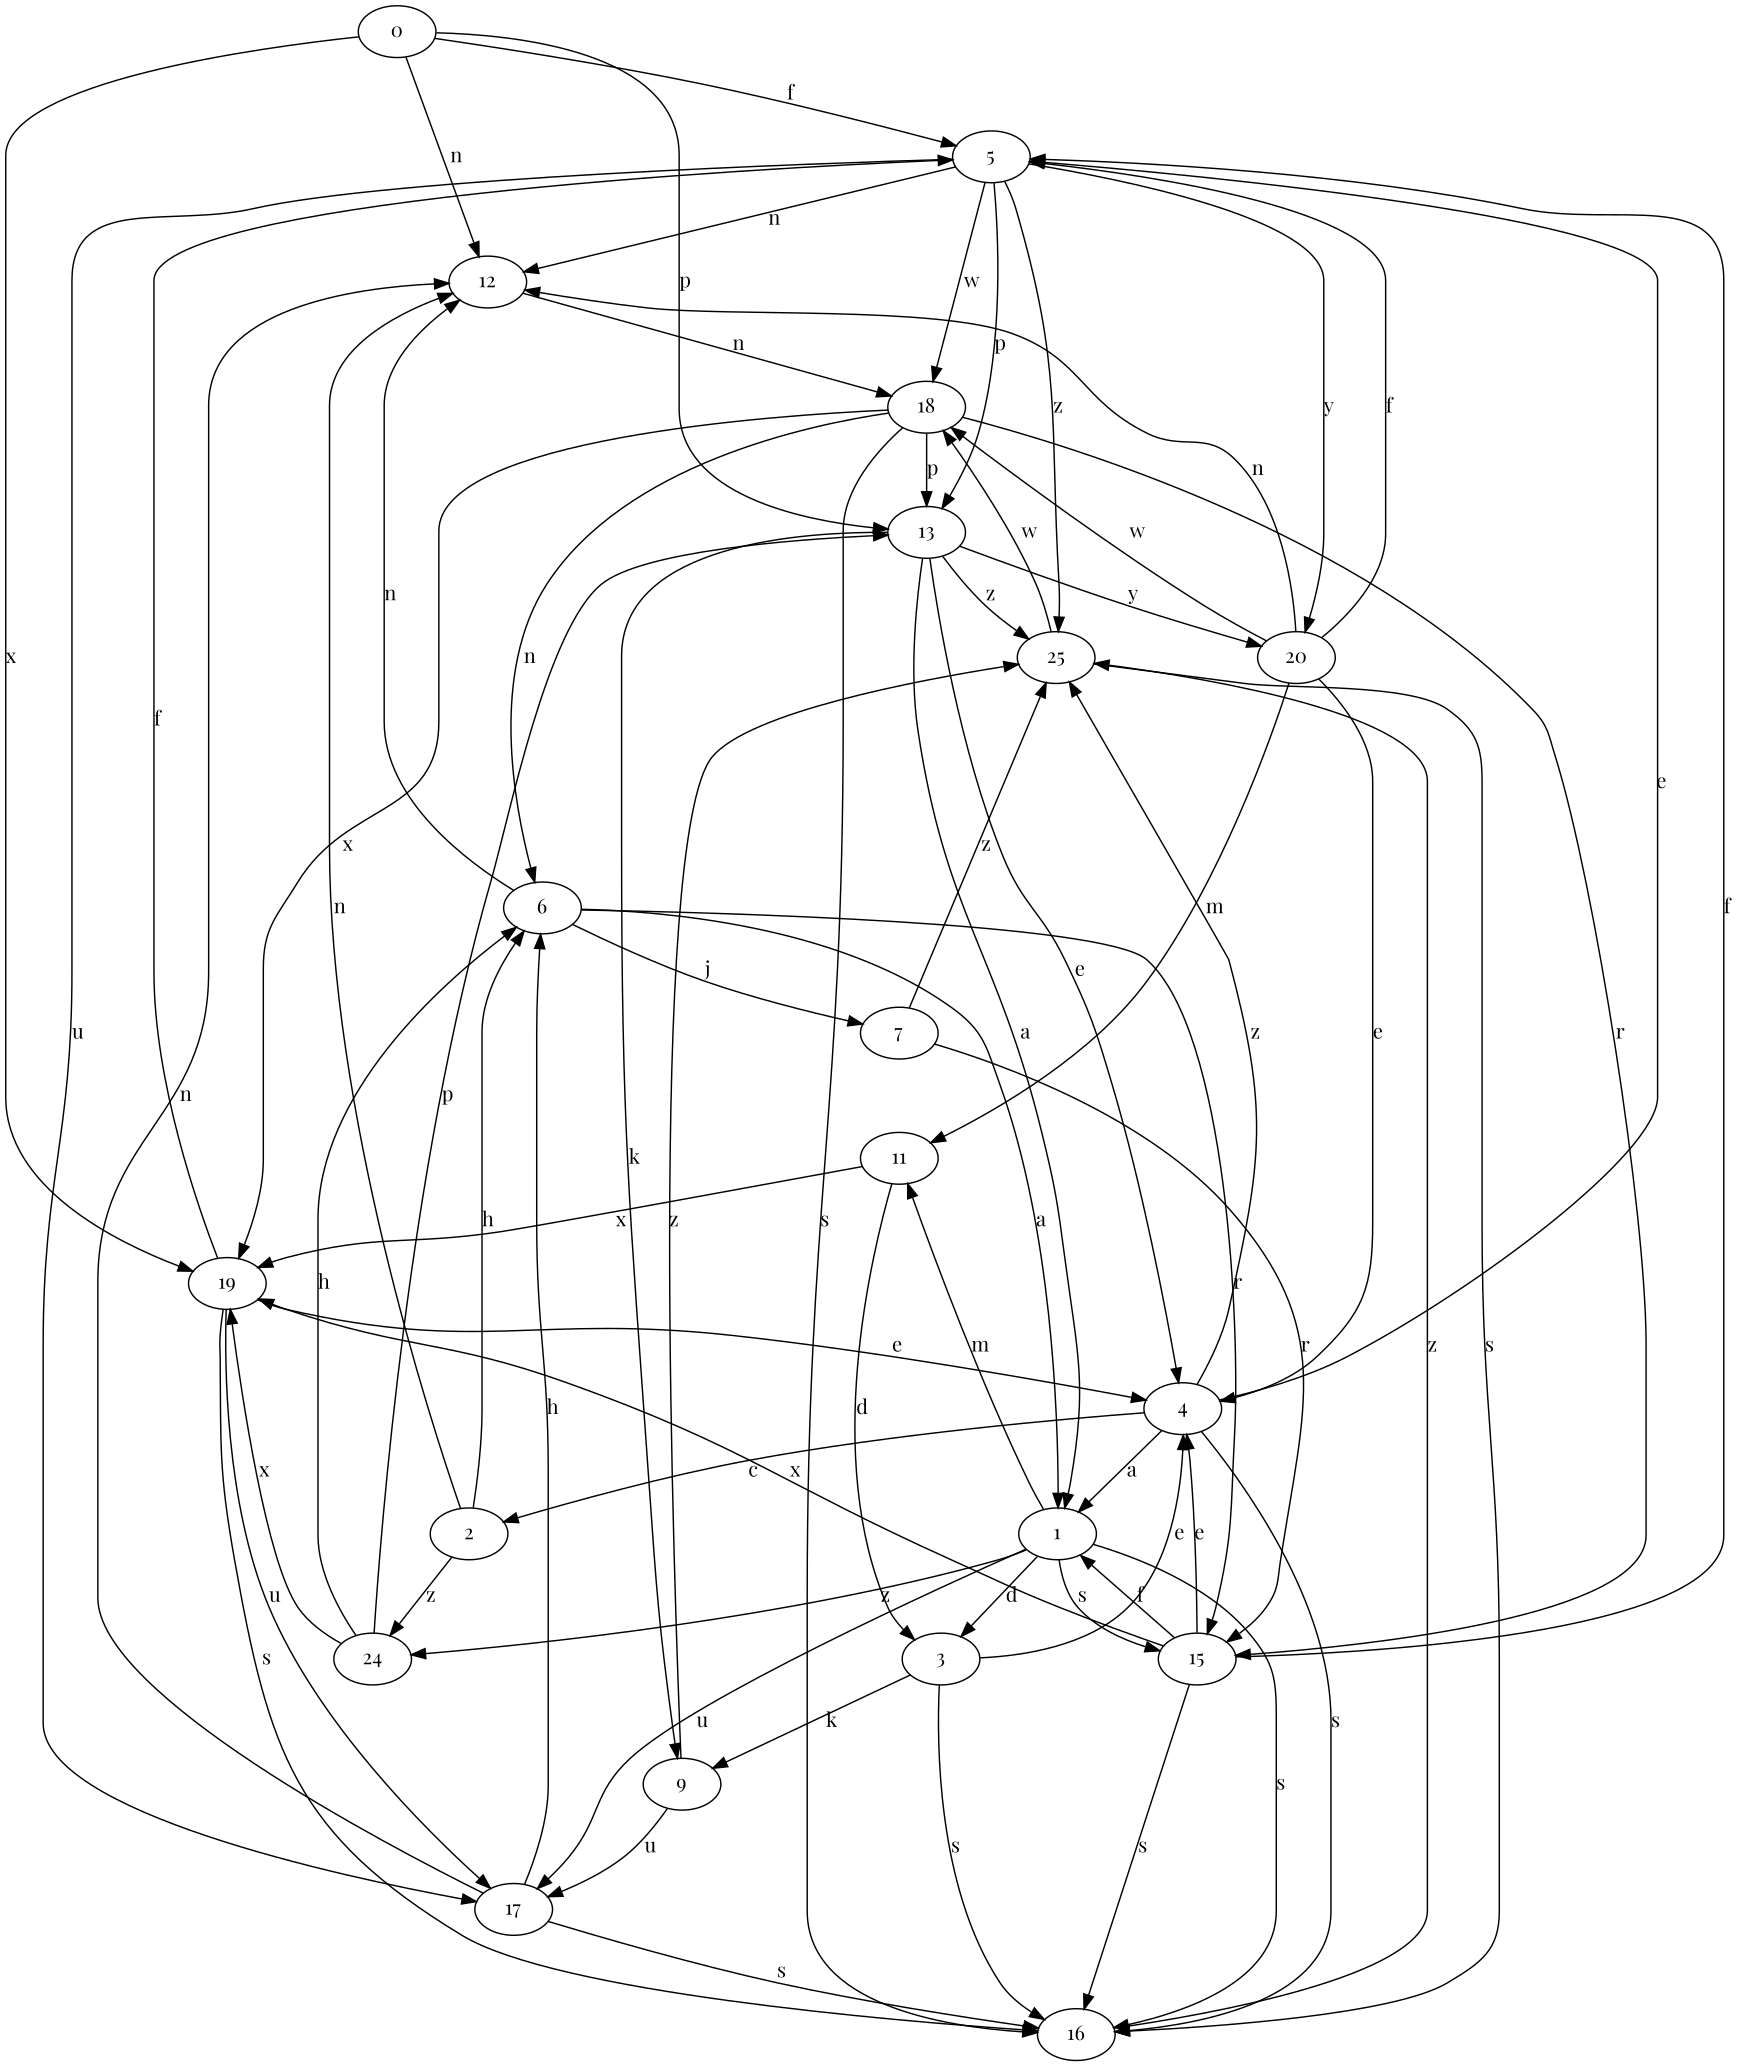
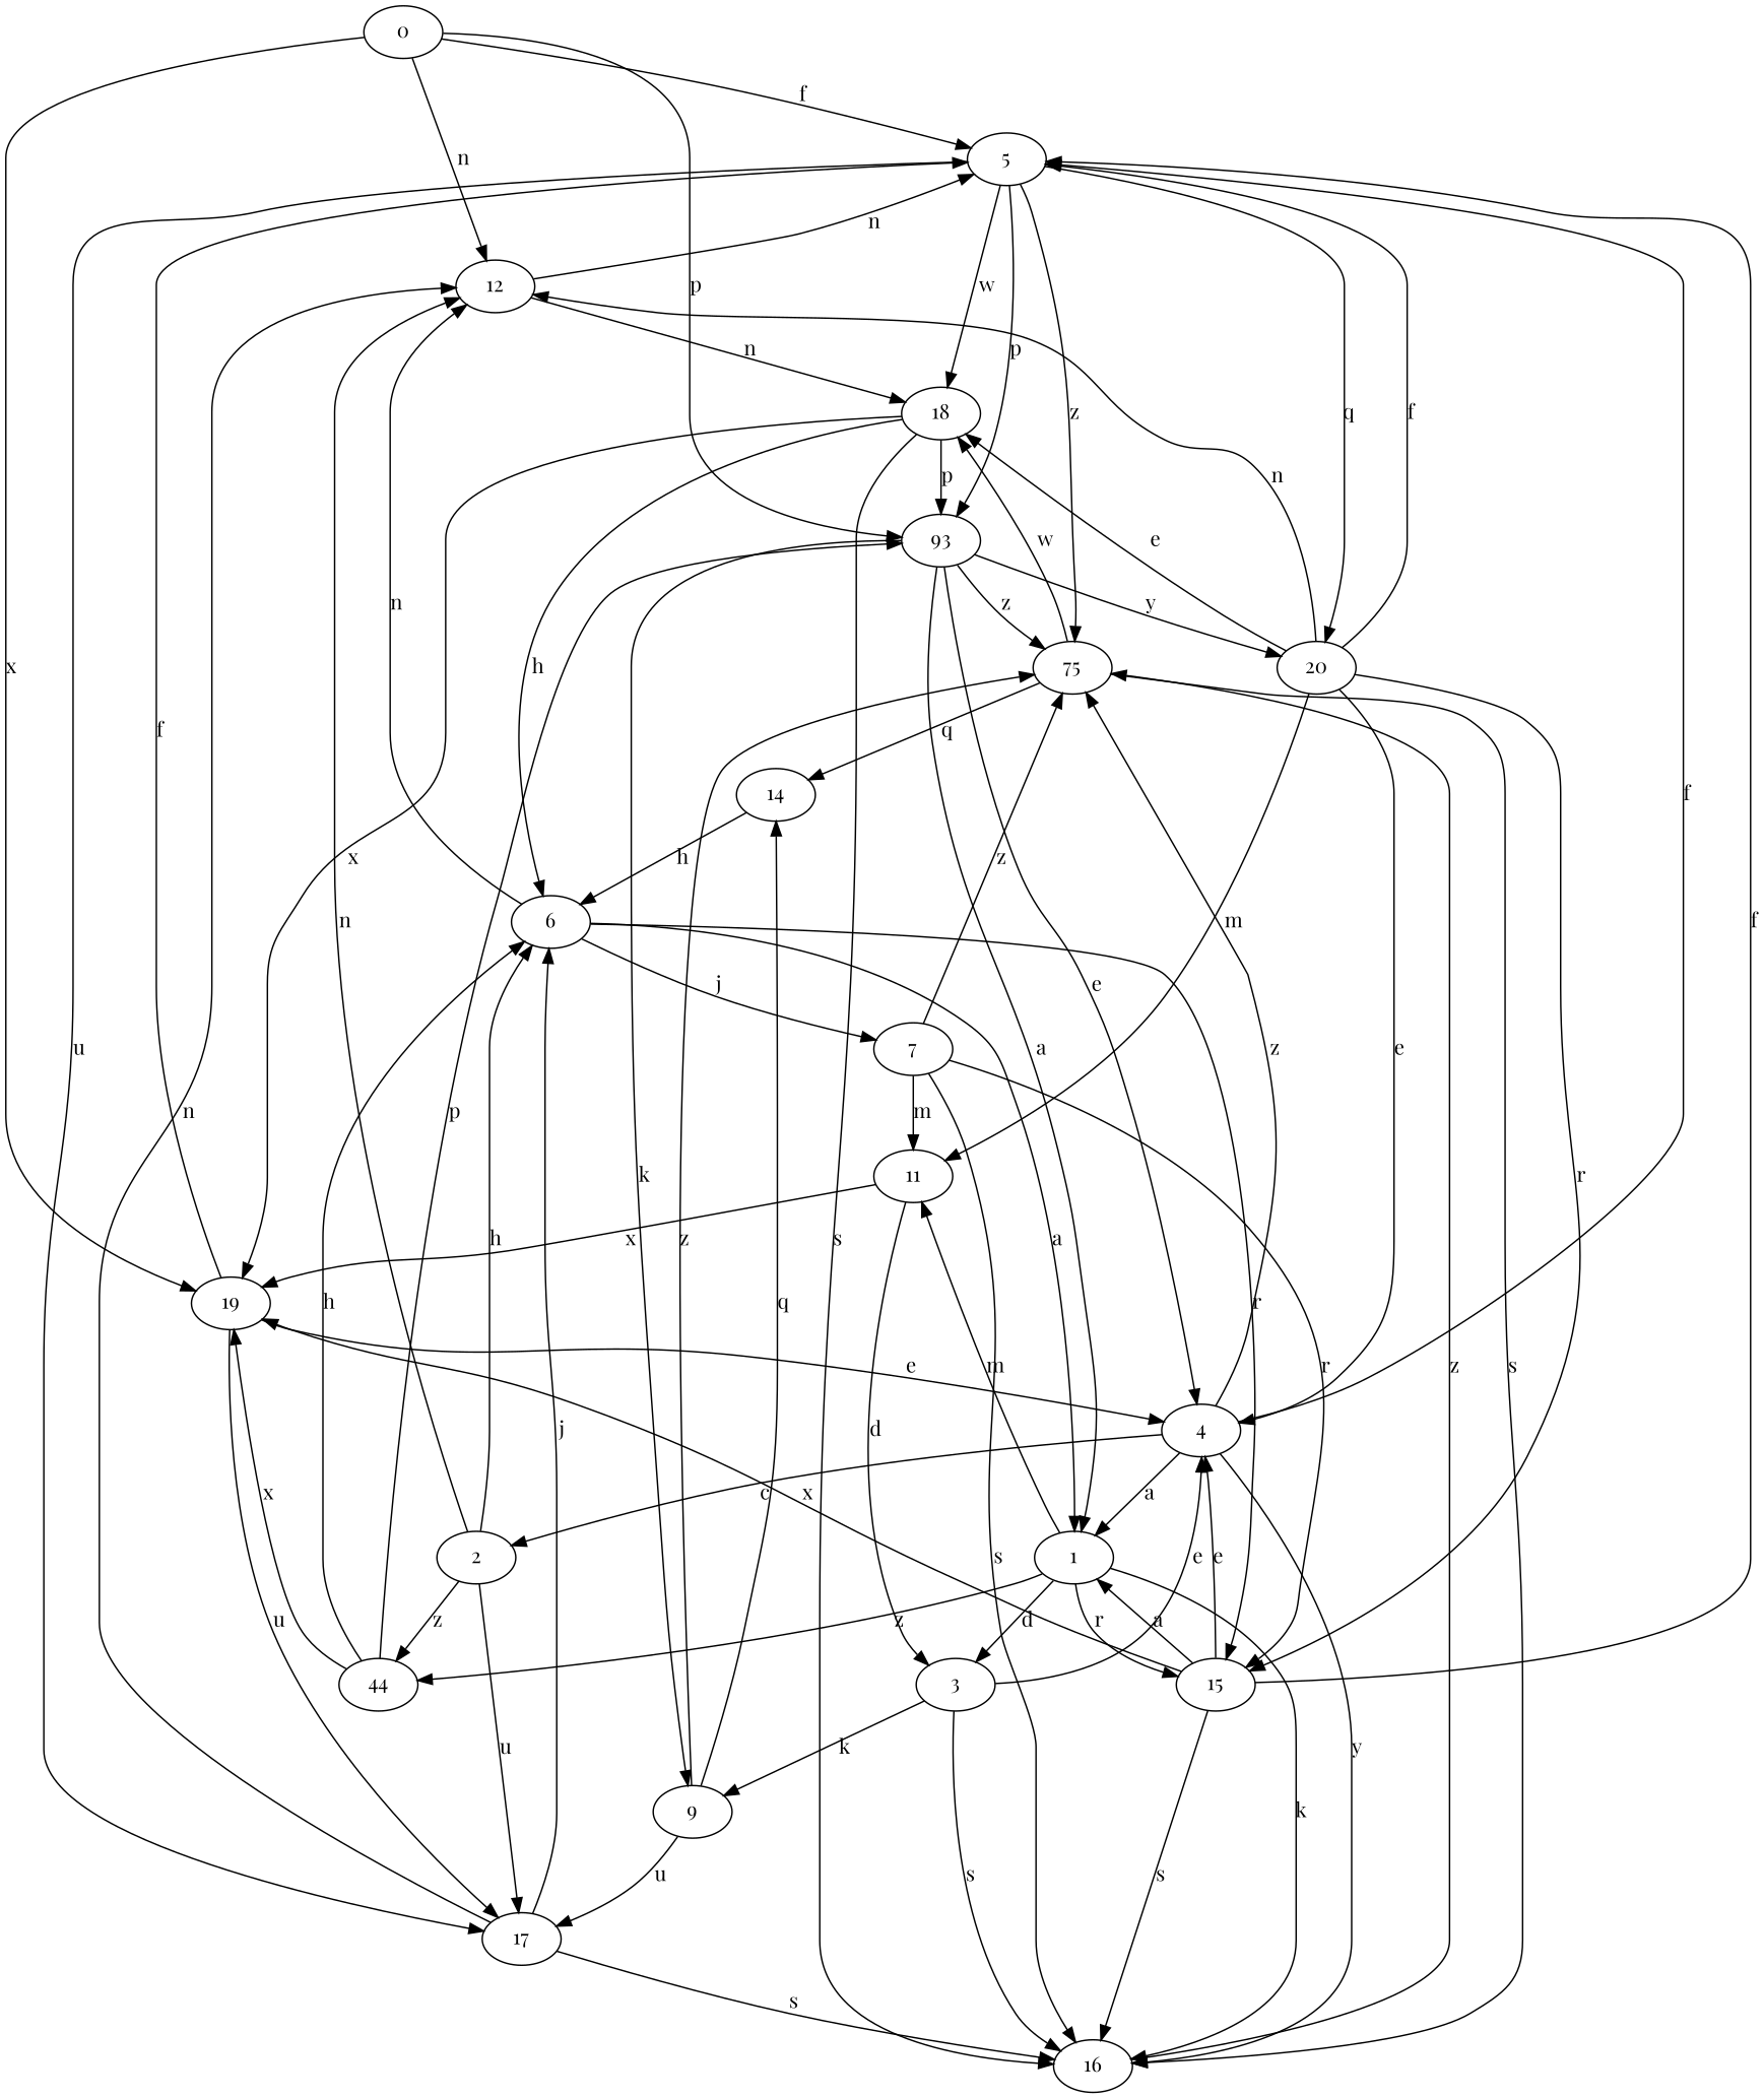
  strict digraph {
    fontname="Playfair Display"
    node [fontname="Playfair Display"]
    edge [fontname="Playfair Display"]
    0
    5
    12
-   13
+   13 [label=93]
    19
    17
-   25
+   25 [label=75]
    18
    20
    1
    4
    9
    3
    11
    15
    16
-   24
+   24 [label=44]
    6
    2
    7
+   14
    0 -> 5 [label=f]
    0 -> 12 [label=n]
    0 -> 13 [label=p]
    0 -> 19 [label=x]
-   5 -> 12 [label=n]
+   12 -> 5 [label=n]
    5 -> 13 [label=p]
    5 -> 17 [label=u]
    5 -> 25 [label=z]
    5 -> 18 [label=w]
-   5 -> 20 [label=y]
+   5 -> 20 [label=q]
    12 -> 18 [label=n]
    13 -> 25 [label=z]
    13 -> 20 [label=y]
    13 -> 1 [label=a]
    13 -> 4 [label=e]
    13 -> 9 [label=k]
    19 -> 5 [label=f]
    19 -> 17 [label=u]
    19 -> 4 [label=e]
    17 -> 12 [label=n]
    17 -> 16 [label=s]
-   17 -> 6 [label=h]
+   17 -> 6 [label=j]
    25 -> 18 [label=w]
    25 -> 16 [label=s]
+   25 -> 14 [label=q]
    18 -> 13 [label=p]
    18 -> 19 [label=x]
    18 -> 16 [label=s]
-   18 -> 6 [label=n]
+   18 -> 6 [label=h]
    20 -> 5 [label=f]
    20 -> 12 [label=n]
-   20 -> 18 [label=w]
+   20 -> 18 [label=e]
    20 -> 4 [label=e]
    20 -> 11 [label=m]
-   18 -> 15 [label=r]
+   20 -> 15 [label=r]
    1 -> 3 [label=d]
    1 -> 11 [label=m]
-   1 -> 15 [label=s]
-   1 -> 16 [label=s]
+   1 -> 15 [label=r]
+   1 -> 16 [label=k]
    1 -> 24 [label=z]
-   4 -> 5 [label=e]
+   4 -> 5 [label=f]
    4 -> 25 [label=z]
    4 -> 1 [label=a]
-   4 -> 16 [label=s]
+   4 -> 16 [label=y]
    4 -> 2 [label=c]
    9 -> 17 [label=u]
    9 -> 25 [label=z]
+   9 -> 14 [label=q]
    3 -> 4 [label=e]
    3 -> 9 [label=k]
    3 -> 16 [label=s]
    11 -> 19 [label=x]
    11 -> 3 [label=d]
    15 -> 5 [label=f]
    15 -> 19 [label=x]
-   15 -> 1 [label=f]
+   15 -> 1 [label=a]
    15 -> 4 [label=e]
    15 -> 16 [label=s]
    16 -> 25 [label=z]
    24 -> 13 [label=p]
    24 -> 19 [label=x]
    24 -> 6 [label=h]
    6 -> 12 [label=n]
    6 -> 1 [label=a]
    6 -> 15 [label=r]
    6 -> 7 [label=j]
    2 -> 12 [label=n]
-   1 -> 17 [label=u]
+   2 -> 17 [label=u]
    2 -> 24 [label=z]
    2 -> 6 [label=h]
    7 -> 25 [label=z]
+   7 -> 11 [label=m]
    7 -> 15 [label=r]
-   19 -> 16 [label=s]
+   7 -> 16 [label=s]
+   14 -> 6 [label=h]
  }
